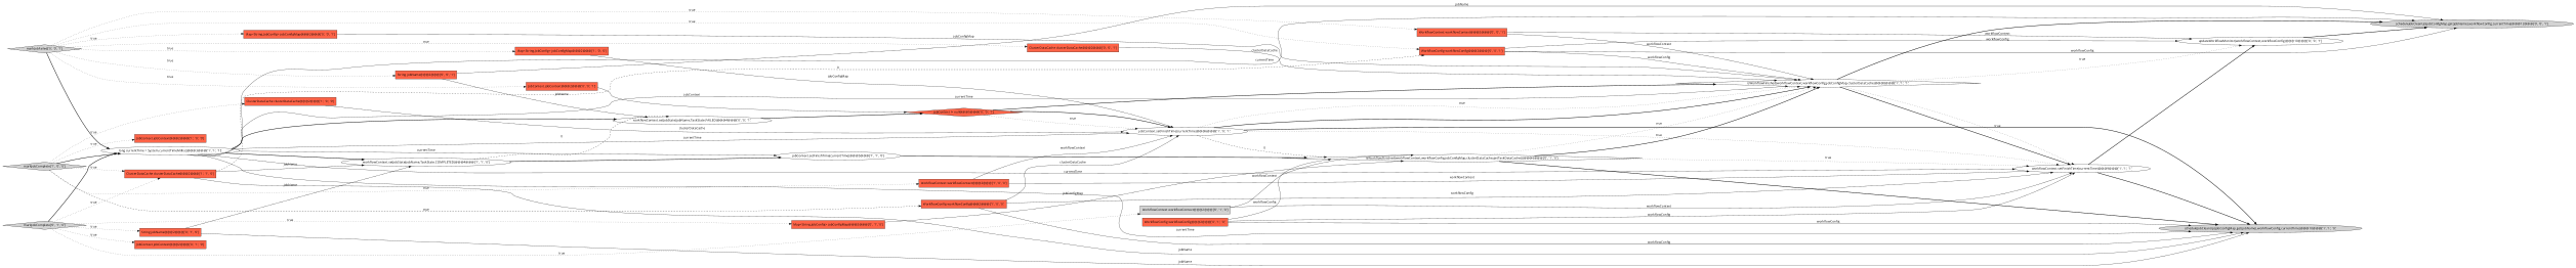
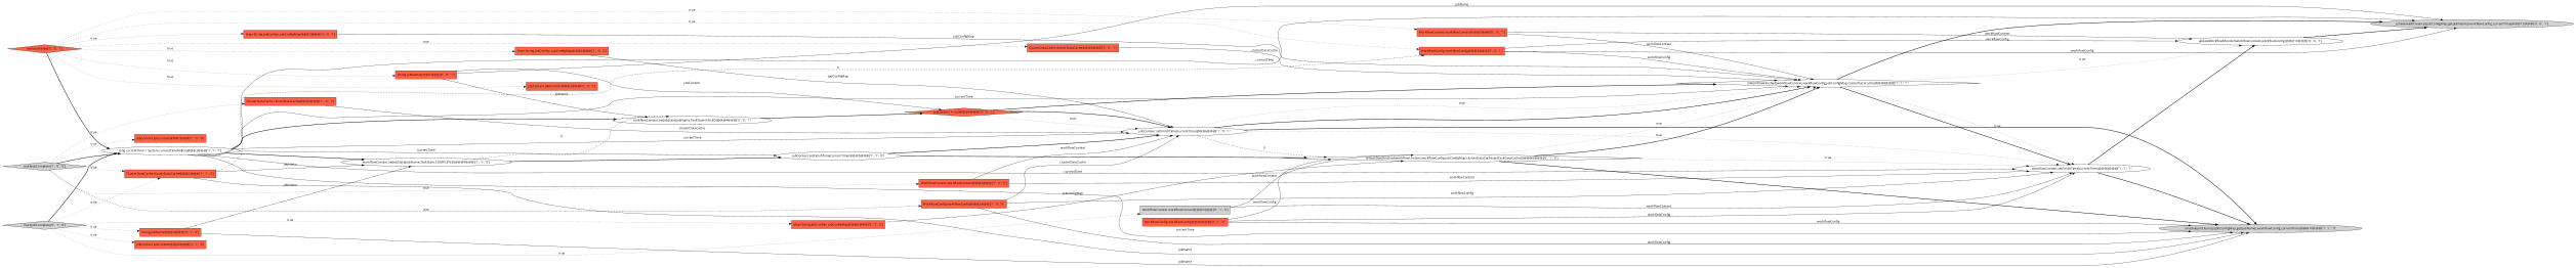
  digraph {
    fontname="Open Sans"
    rankdir=LR
    node [fillcolor=tomato fontname="Open Sans" shape=box style=filled]
    edge [fontname="Open Sans" style=solid]
    n1 [label="JobContext jobContext@@@2@@@['1', '0', '0']"]
    n2 [label="ClusterDataCache clusterDataCache@@@2@@@['1', '1', '0']"]
    n3 [fillcolor=white label="workflowContext.setJobState(jobName,TaskState.COMPLETED)@@@4@@@['1', '1', '0']" shape=ellipse]
    n4 [label="WorkflowConfig workflowConfig@@@2@@@['0', '0', '1']"]
    n5 [fillcolor=lightgray label="scheduleJobCleanUp(jobConfigMap.get(jobName),workflowConfig,currentTime)@@@10@@@['1', '1', '0']" shape=ellipse]
    n6 [fillcolor=white label="workflowContext.setJobState(jobName,TaskState.FAILED)@@@4@@@['0', '0', '1']" shape=ellipse]
    n7 [fillcolor=white label="jobContext.setFinishTime(currentTime)@@@5@@@['1', '1', '0']" shape=ellipse]
    n8 [fillcolor=white label="updateWorkflowMonitor(workflowContext,workflowConfig)@@@10@@@['0', '0', '1']" shape=ellipse]
    n9 [fillcolor=white label="isWorkflowFinished(workflowContext,workflowConfig,jobConfigMap,clusterDataCache)@@@8@@@['1', '1', '1']" shape=diamond]
    n10 [fillcolor=lightgray label="scheduleJobCleanUp(jobConfigMap.get(jobName),workflowConfig,currentTime)@@@12@@@['0', '0', '1']" shape=ellipse]
    n11 [label="WorkflowContext workflowContext@@@2@@@['0', '0', '1']"]
    n12 [fillcolor=white label="workflowContext.setFinishTime(currentTime)@@@9@@@['1', '1', '1']" shape=ellipse]
    n13 [fillcolor=white label="isWorkflowFinished(workflowContext,workflowConfig,jobConfigMap,clusterDataCache.getTaskDataCache())@@@6@@@['0', '1', '0']" shape=diamond]
    n14 [label="jobContext != null@@@5@@@['0', '0', '1']" shape=diamond]
    n15 [fillcolor=white label="jobContext.setFinishTime(currentTime)@@@6@@@['1', '0', '1']" shape=ellipse]
    n16 [label="ClusterDataCache clusterDataCache@@@2@@@['1', '0', '0']"]
    n17 [label="Map<String,JobConfig> jobConfigMap@@@2@@@['0', '0', '1']"]
    n18 [label="WorkflowContext workflowContext@@@2@@@['1', '0', '0']"]
    n19 [fillcolor=lightgray label="WorkflowContext workflowContext@@@2@@@['0', '1', '0']"]
    n20 [label="String jobName@@@2@@@['0', '1', '0']"]
    n21 [label="WorkflowConfig workflowConfig@@@2@@@['1', '0', '0']"]
    n22 [label="JobContext jobContext@@@2@@@['0', '1', '0']"]
    n23 [label="Map<String,JobConfig> jobConfigMap@@@2@@@['1', '0', '0']"]
    n24 [label="ClusterDataCache clusterDataCache@@@2@@@['0', '0', '1']"]
    n25 [label="Map<String,JobConfig> jobConfigMap@@@2@@@['0', '1', '0']"]
    n26 [label="WorkflowConfig workflowConfig@@@2@@@['0', '1', '0']"]
-   n27 [fillcolor=lightgray label="markJobFailed['0', '0', '1']" shape=diamond]
+   n27 [label="markJobFailed['0', '0', '1']" shape=diamond]
    n28 [label="String jobName@@@2@@@['0', '0', '1']"]
    n29 [fillcolor=white label="long currentTime = System.currentTimeMillis()@@@3@@@['1', '1', '1']" shape=ellipse]
    n30 [label="JobContext jobContext@@@2@@@['0', '0', '1']"]
    n31 [fillcolor=lightgray label="markJobComplete['0', '1', '0']" shape=diamond]
    n32 [fillcolor=lightgray label="markJobComplete['1', '0', '0']" shape=diamond]
    n2 -> n3 [label=jobName]
    n2 -> n4 [label=0 style=dashed]
    n2 -> n5 [label=jobName]
    n3 -> n6 [label=0 style=dashed]
    n3 -> n7 [style=bold]
    n4 -> n8 [label=workflowConfig]
    n4 -> n9 [label=workflowConfig]
    n4 -> n10 [label=workflowConfig]
    n6 -> n14 [style=bold]
    n7 -> n13 [style=bold]
+   n7 -> n15 [style=bold]
    n8 -> n10 [style=bold]
    n9 -> n8 [label=true style=dotted]
    n9 -> n10 [style=bold]
    n9 -> n12 [style=bold]
    n9 -> n12 [label=true style=dotted]
    n11 -> n8 [label=workflowContext]
    n11 -> n9 [label=workflowContext]
    n12 -> n5 [style=bold]
    n12 -> n8 [style=bold]
    n13 -> n5 [style=bold]
    n13 -> n9 [style=bold]
    n13 -> n9 [label=true style=dotted]
    n13 -> n12 [label=true style=dotted]
    n14 -> n9 [style=bold]
    n14 -> n15 [label=true style=dotted]
    n14 -> n15 [style=bold]
    n15 -> n5 [style=bold]
    n15 -> n9 [label=true style=dotted]
    n15 -> n9 [style=bold]
    n15 -> n12 [label=true style=dotted]
    n15 -> n13 [label=0 style=dashed]
    n16 -> n15 [label=clusterDataCache]
    n17 -> n9 [label=jobConfigMap]
    n18 -> n12 [label=workflowContext]
    n18 -> n15 [label=workflowContext]
    n19 -> n12 [label=workflowContext]
    n19 -> n13 [label=workflowContext]
    n20 -> n3 [label=jobName]
    n20 -> n5 [label=jobName]
    n21 -> n5 [label=workflowConfig]
    n21 -> n12 [label=workflowConfig]
    n21 -> n15 [label=clusterDataCache]
    n23 -> n15 [label=jobConfigMap]
    n24 -> n9 [label=clusterDataCache]
    n25 -> n13 [label=jobConfigMap]
    n26 -> n5 [label=workflowConfig]
    n26 -> n12 [label=workflowConfig]
    n26 -> n13 [label=workflowConfig]
    n27 -> n4 [label=true style=dotted]
    n27 -> n11 [label=true style=dotted]
    n27 -> n17 [label=true style=dotted]
    n27 -> n23 [label=true style=dotted]
    n27 -> n24 [label=true style=dotted]
    n27 -> n28 [label=true style=dotted]
    n27 -> n29 [style=bold]
    n27 -> n30 [label=true style=dotted]
    n28 -> n6 [label=jobName]
    n28 -> n10 [label=jobName]
    n29 -> n3 [style=bold]
    n29 -> n5 [label=currentTime]
    n29 -> n6 [style=bold]
    n29 -> n7 [label=currentTime]
    n29 -> n9 [label=currentTime]
    n29 -> n10 [label=currentTime]
    n29 -> n12 [label=currentTime]
    n29 -> n15 [label=currentTime]
-   n30 -> n14 [label=jobContext]
+   n28 -> n14 [label=jobContext]
    n31 -> n2 [label=true style=dotted]
    n31 -> n19 [label=true style=dotted]
    n31 -> n20 [label=true style=dotted]
    n31 -> n22 [label=true style=dotted]
    n31 -> n25 [label=true style=dotted]
    n31 -> n29 [style=bold]
    n32 -> n1 [label=true style=dotted]
    n32 -> n2 [label=true style=dotted]
    n32 -> n16 [label=true style=dotted]
    n32 -> n18 [label=true style=dotted]
    n32 -> n21 [label=true style=dashed]
    n32 -> n29 [style=bold]
  }
